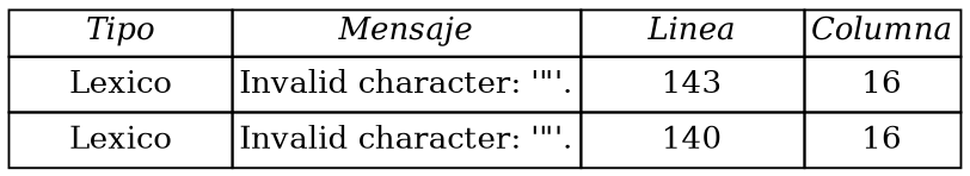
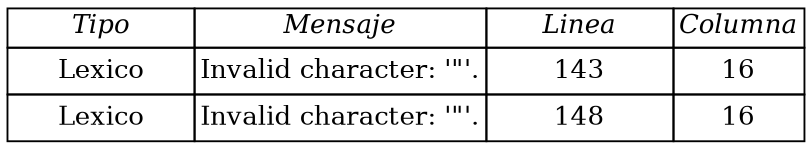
  digraph {
    nodesep=0.5
    rankdir=LR
    ranksep=2
-   n1 [label=< <table border="0" cellborder="1" cellspacing="0"><tr> <td width='100'><i>Tipo</i></td> <td width='100'><i>Mensaje</i></td> <td width='100'><i>Linea</i></td> <td><i width='100'>Columna</i></td> </tr> <tr> <td height='25'>Lexico</td> <td height='25'>Invalid character: '"'.</td> <td height='25'>143</td> <td height='25'>16</td> </tr><tr> <td height='25'>Lexico</td> <td height='25'>Invalid character: '"'.</td> <td height='25'>140</td> <td height='25'>16</td> </tr> </table>> shape=plain]
+   n1 [label=< <table border="0" cellborder="1" cellspacing="0"><tr> <td width='100'><i>Tipo</i></td> <td width='100'><i>Mensaje</i></td> <td width='100'><i>Linea</i></td> <td><i width='100'>Columna</i></td> </tr> <tr> <td height='25'>Lexico</td> <td height='25'>Invalid character: '"'.</td> <td height='25'>143</td> <td height='25'>16</td> </tr><tr> <td height='25'>Lexico</td> <td height='25'>Invalid character: '"'.</td> <td height='25'>148</td> <td height='25'>16</td> </tr> </table>> shape=plain]
  }
